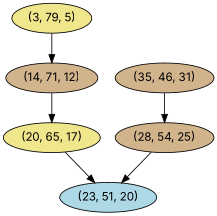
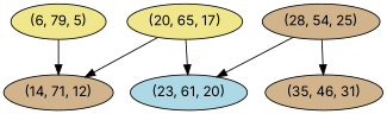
  digraph {
    fontname=Inter
    node [fillcolor=tan fontname=Inter style=filled]
    edge [fontname=Inter]
-   "(6, 79, 5)" [fillcolor=khaki label="(3, 79, 5)"]
+   "(6, 79, 5)" [fillcolor=khaki]
    "(14, 71, 12)"
    "(20, 65, 17)" [fillcolor=khaki]
-   "(23, 61, 20)" [fillcolor=lightblue label="(23, 51, 20)"]
+   "(23, 61, 20)" [fillcolor=lightblue]
    "(28, 54, 25)"
    n6 [label="(35, 46, 31)"]
    "(6, 79, 5)" -> "(14, 71, 12)"
-   "(14, 71, 12)" -> "(20, 65, 17)"
+   "(20, 65, 17)" -> "(14, 71, 12)"
    "(20, 65, 17)" -> "(23, 61, 20)"
    "(28, 54, 25)" -> "(23, 61, 20)"
-   n6 -> "(28, 54, 25)"
+   "(28, 54, 25)" -> n6
  }
